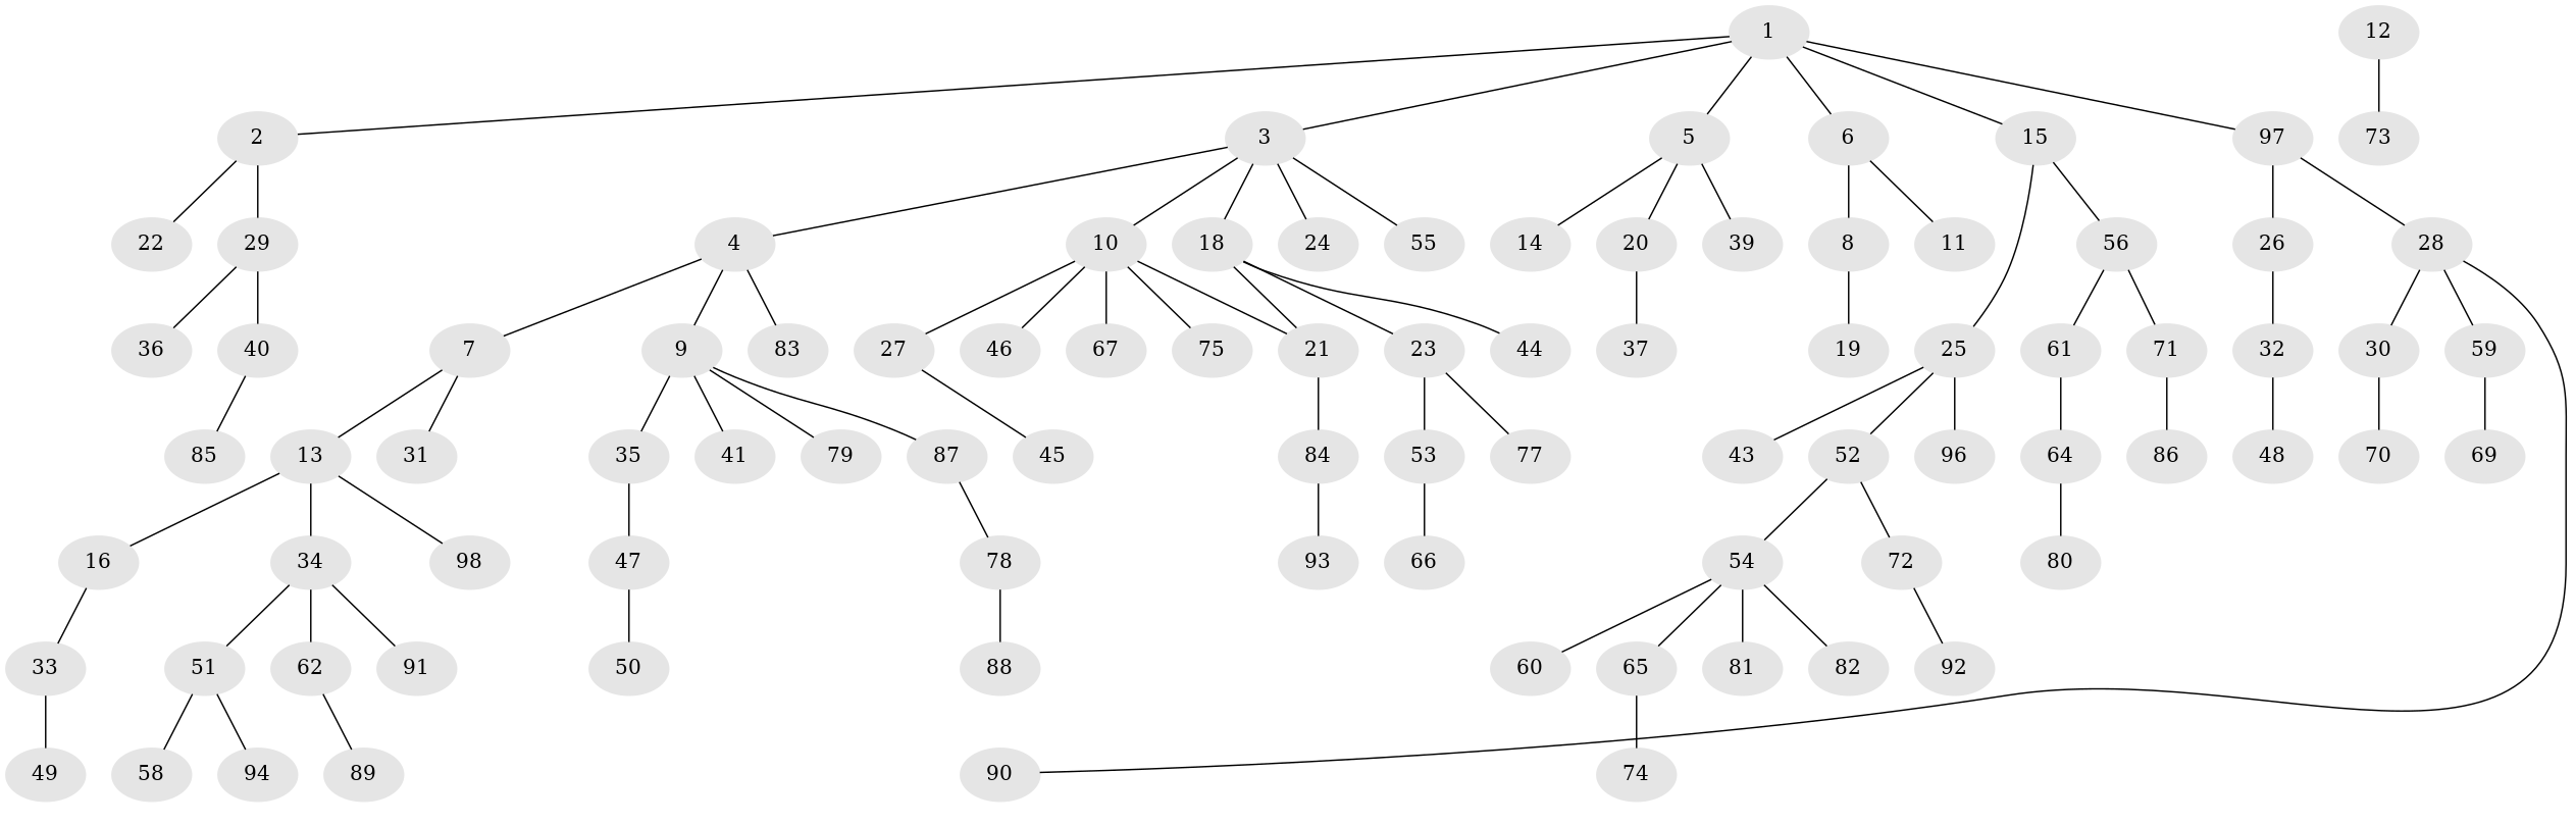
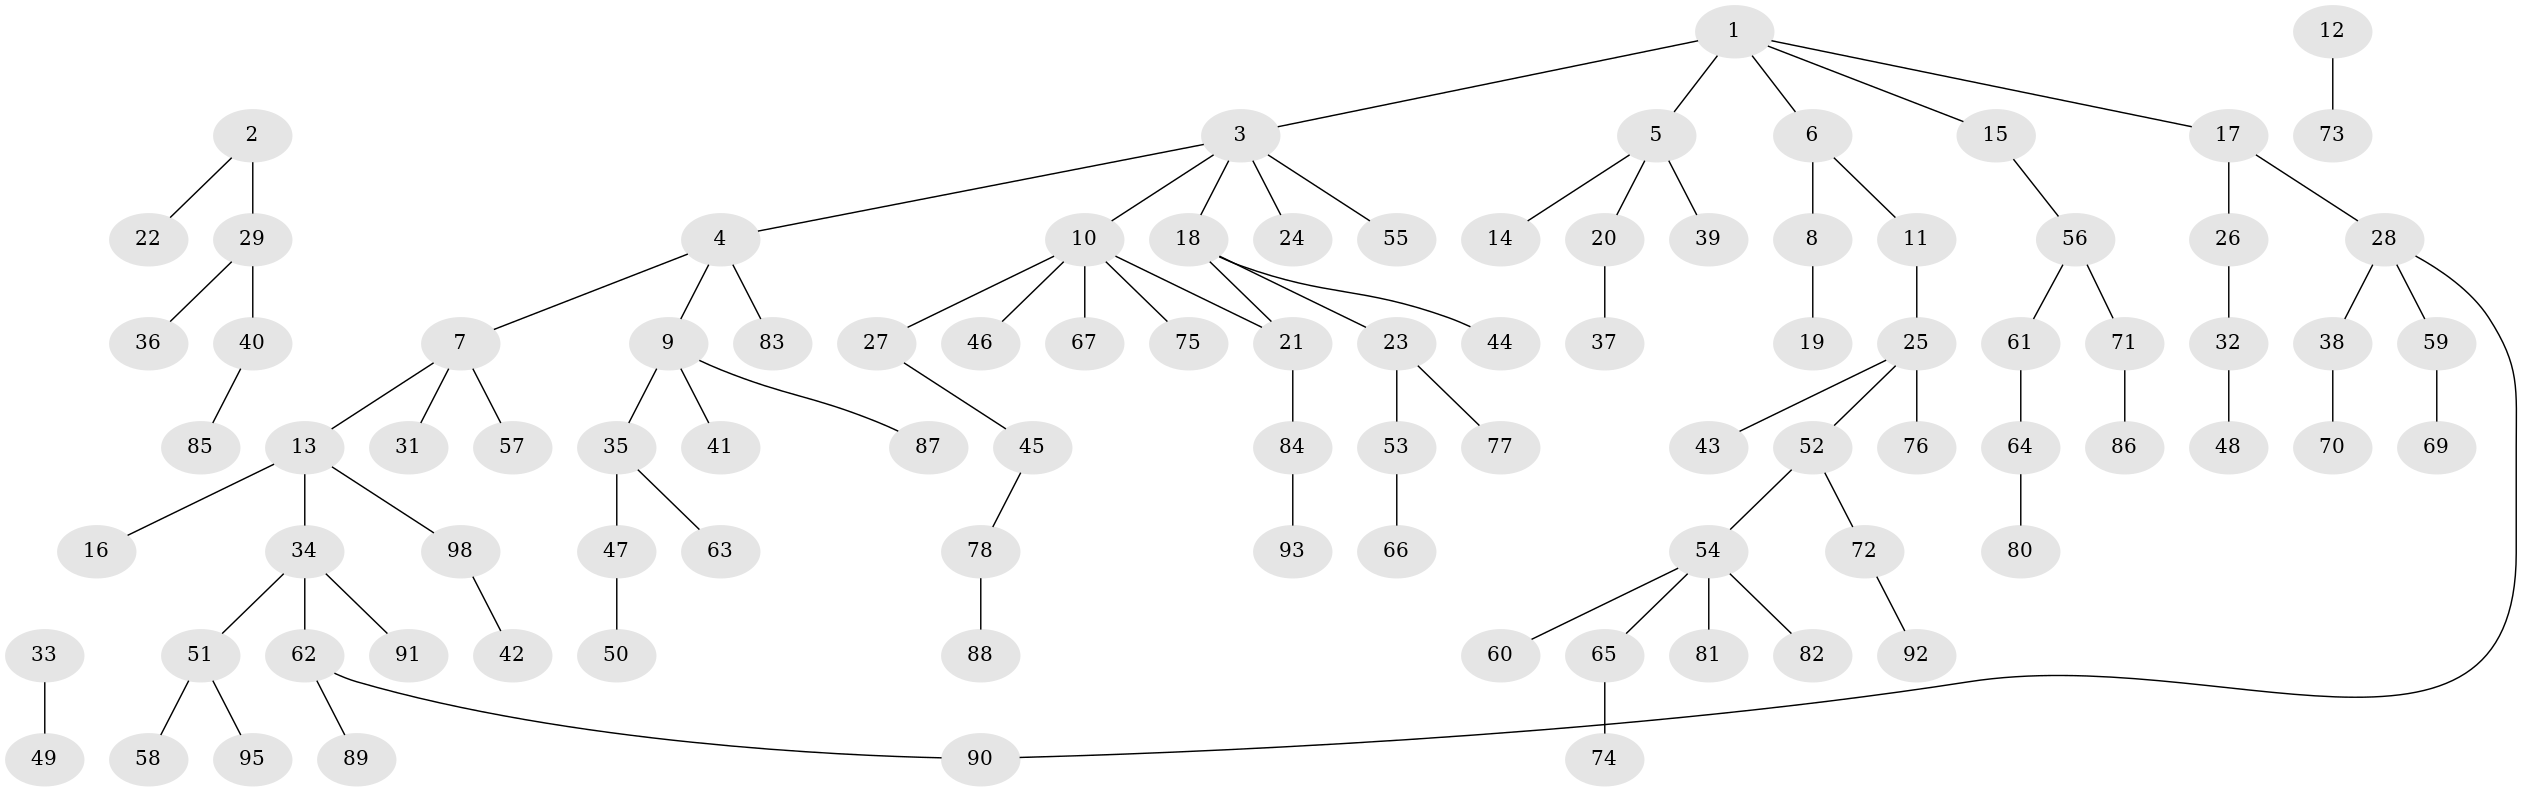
  graph {
    node [color=gray90 style=filled]
    1
    2
    3
    5
    6
    15
-   17 [label=97]
+   17
    22
    29
    4
    10
    18
    24
    55
    14
    20
    39
    8
    11
    25
    56
    26
    28
    36
    40
    7
    9
    83
    27
    46
    67
    75
    21
    23
    44
    13
    31
+   57
    35
    41
-   79
    87
    37
    19
    16
    34
    n47 [label=98]
    47
+   63
    12
    73
    45
    33
    51
    62
    91
+   42
    43
    52
-   76 [label=96]
+   76
    61
    71
    49
    32
-   30
+   30 [label=38]
    59
    90
    84
    53
    77
    93
    66
    54
    72
    48
    78
    70
    69
    85
    58
-   94
+   94 [label=95]
    89
    50
    88
    60
    65
    81
    82
    92
    74
    64
    86
    80
-   1 -- 2
    1 -- 3
    1 -- 5
    1 -- 6
    1 -- 15
    1 -- 17
    2 -- 22
    2 -- 29
    3 -- 4
    3 -- 10
    3 -- 18
    3 -- 24
    3 -- 55
    5 -- 14
    5 -- 20
    5 -- 39
    6 -- 8
    6 -- 11
-   15 -- 25
+   11 -- 25
    15 -- 56
    17 -- 26
    17 -- 28
    29 -- 36
    29 -- 40
    4 -- 7
    4 -- 9
    4 -- 83
    10 -- 27
    10 -- 46
    10 -- 67
    10 -- 75
    10 -- 21
    18 -- 21
    18 -- 23
    18 -- 44
    20 -- 37
    8 -- 19
    25 -- 43
    25 -- 52
    25 -- 76
    56 -- 61
    56 -- 71
    26 -- 32
    28 -- 30
    28 -- 59
    28 -- 90
    40 -- 85
    7 -- 13
    7 -- 31
+   7 -- 57
    9 -- 35
    9 -- 41
-   9 -- 79
    9 -- 87
    27 -- 45
    21 -- 84
    23 -- 53
    23 -- 77
    13 -- 16
    13 -- 34
    13 -- n47
    35 -- 47
-   16 -- 33
+   35 -- 63
    34 -- 51
    34 -- 62
    34 -- 91
+   n47 -- 42
    47 -- 50
    12 -- 73
-   87 -- 78
+   45 -- 78
    33 -- 49
    51 -- 58
    51 -- 94
+   62 -- 90
    62 -- 89
    52 -- 54
    52 -- 72
    61 -- 64
    71 -- 86
    32 -- 48
    30 -- 70
    59 -- 69
    84 -- 93
    53 -- 66
    54 -- 60
    54 -- 65
    54 -- 81
    54 -- 82
    72 -- 92
    78 -- 88
    65 -- 74
    64 -- 80
  }
